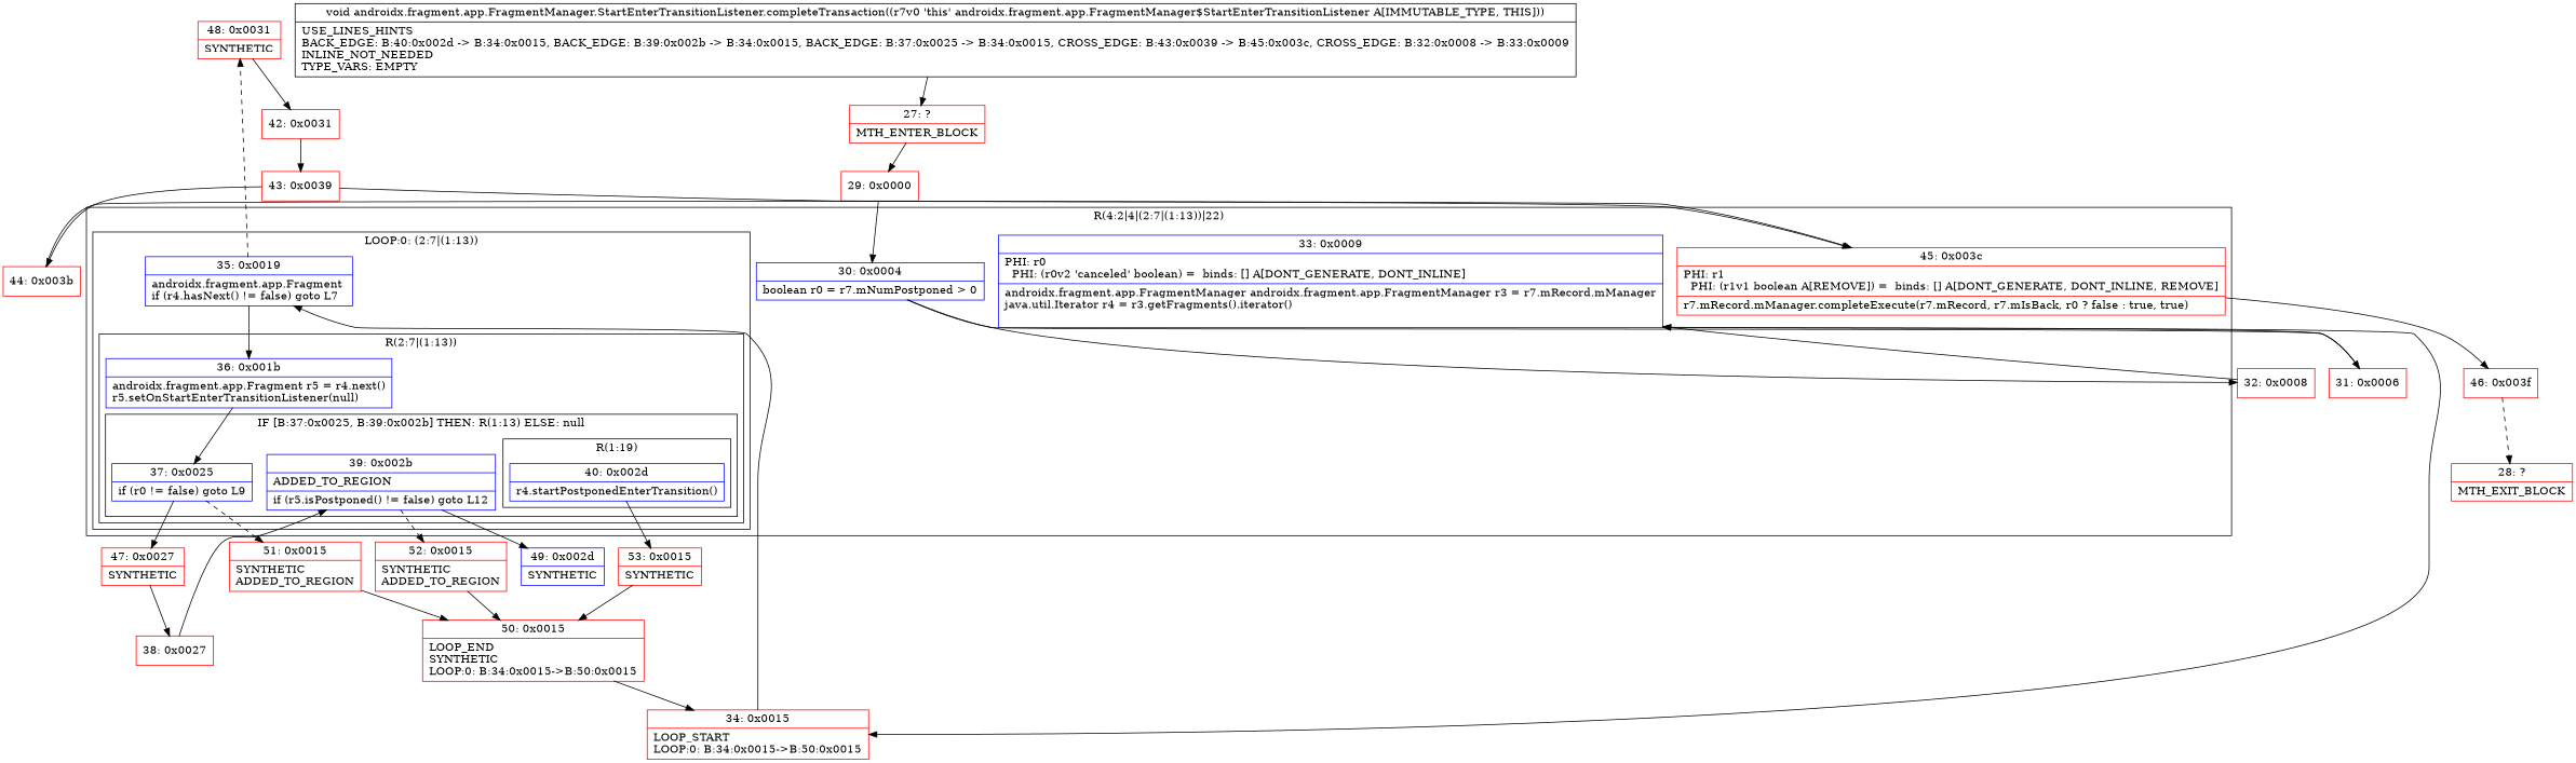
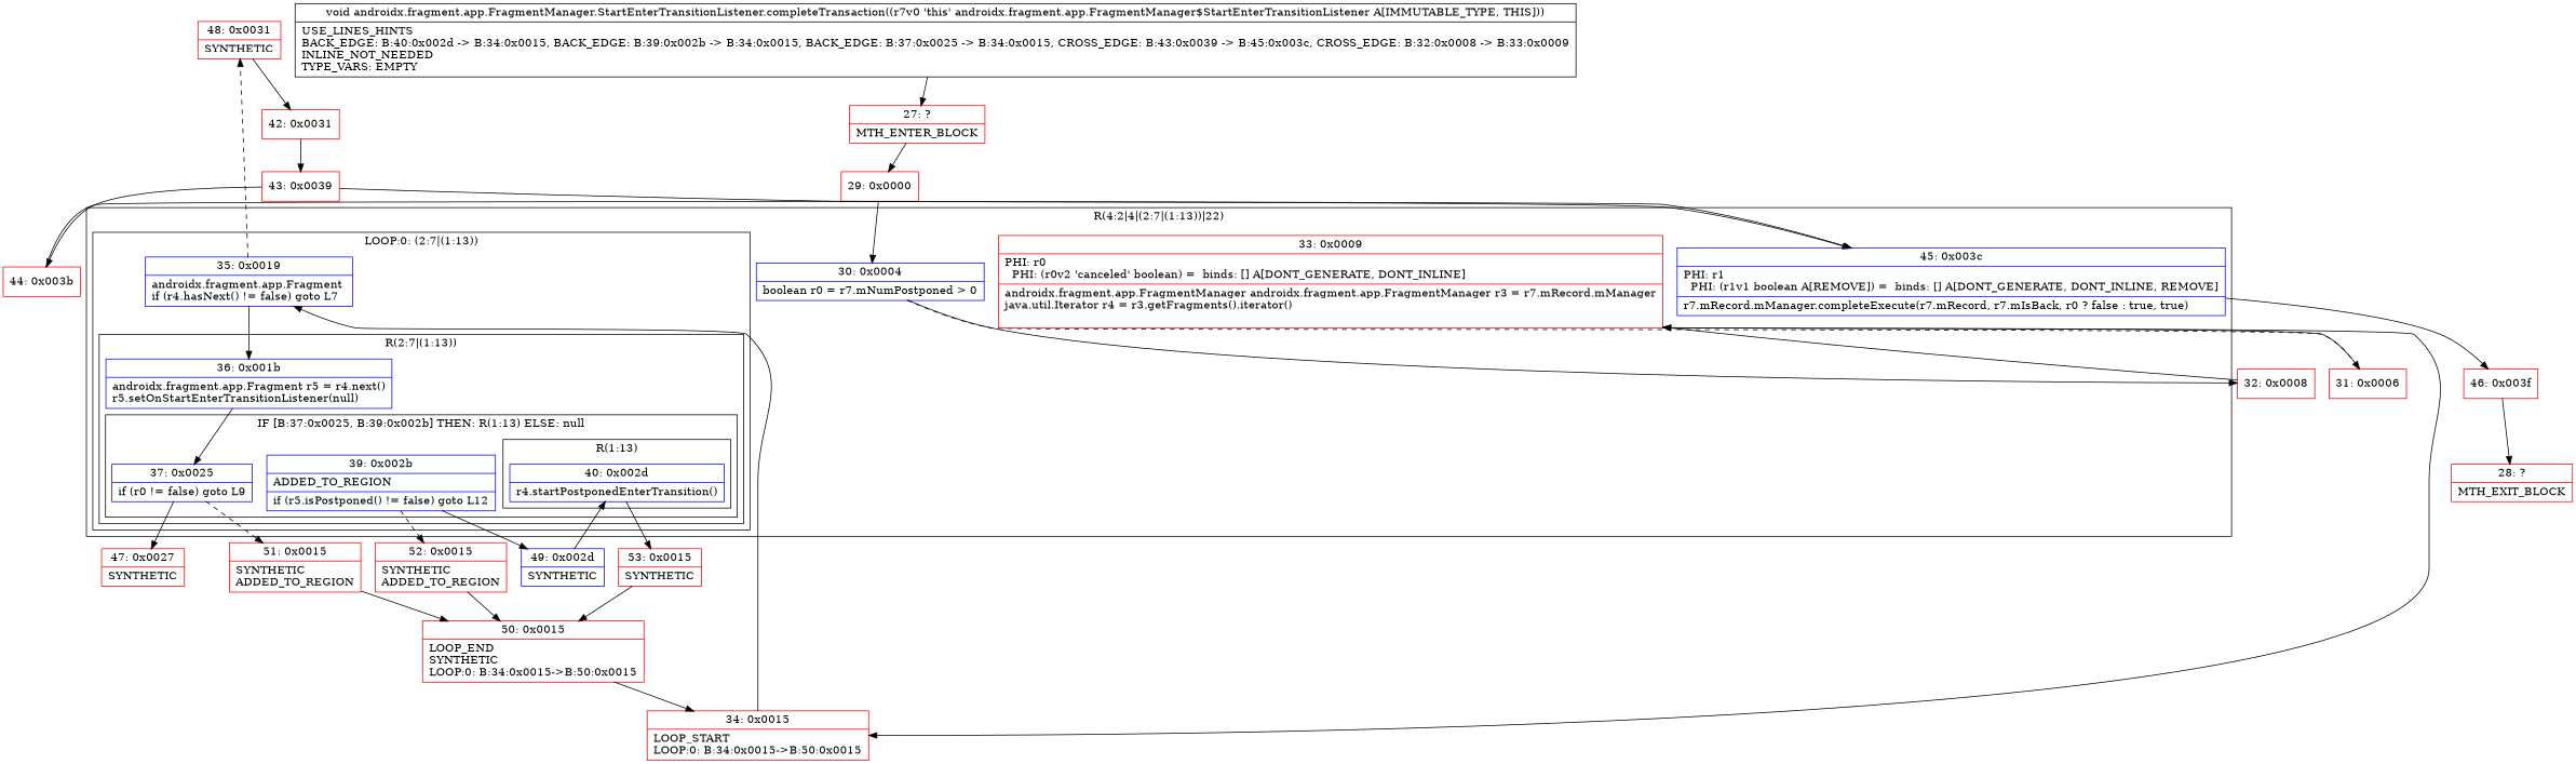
  digraph {
    node [color=red shape=record]
    n1 [color=blue label="{40\:\ 0x002d|r4.startPostponedEnterTransition()\l}"]
    n2 [color=blue label="{37\:\ 0x0025|if (r0 != false) goto L9\l}"]
    n3 [color=blue label="{39\:\ 0x002b|ADDED_TO_REGION\l|if (r5.isPostponed() != false) goto L12\l}"]
    n4 [color=blue label="{36\:\ 0x001b|androidx.fragment.app.Fragment r5 = r4.next()\lr5.setOnStartEnterTransitionListener(null)\l}"]
    n5 [color=blue label="{35\:\ 0x0019|androidx.fragment.app.Fragment \lif (r4.hasNext() != false) goto L7\l}"]
    n6 [color=blue label="{30\:\ 0x0004|boolean r0 = r7.mNumPostponed \> 0\l}"]
-   n7 [color=blue label="{33\:\ 0x0009|PHI: r0 \l  PHI: (r0v2 'canceled' boolean) =  binds: [] A[DONT_GENERATE, DONT_INLINE]\l|androidx.fragment.app.FragmentManager androidx.fragment.app.FragmentManager r3 = r7.mRecord.mManager\ljava.util.Iterator r4 = r3.getFragments().iterator()\l\l}"]
-   n8 [label="{45\:\ 0x003c|PHI: r1 \l  PHI: (r1v1 boolean A[REMOVE]) =  binds: [] A[DONT_GENERATE, DONT_INLINE, REMOVE]\l|r7.mRecord.mManager.completeExecute(r7.mRecord, r7.mIsBack, r0 ? false : true, true)\l}"]
+   n7 [label="{33\:\ 0x0009|PHI: r0 \l  PHI: (r0v2 'canceled' boolean) =  binds: [] A[DONT_GENERATE, DONT_INLINE]\l|androidx.fragment.app.FragmentManager androidx.fragment.app.FragmentManager r3 = r7.mRecord.mManager\ljava.util.Iterator r4 = r3.getFragments().iterator()\l\l}"]
+   n8 [color=blue label="{45\:\ 0x003c|PHI: r1 \l  PHI: (r1v1 boolean A[REMOVE]) =  binds: [] A[DONT_GENERATE, DONT_INLINE, REMOVE]\l|r7.mRecord.mManager.completeExecute(r7.mRecord, r7.mIsBack, r0 ? false : true, true)\l}"]
    n9 [label="{53\:\ 0x0015|SYNTHETIC\l}"]
    n10 [label="{47\:\ 0x0027|SYNTHETIC\l}"]
    n11 [label="{51\:\ 0x0015|SYNTHETIC\lADDED_TO_REGION\l}"]
    n12 [color=blue label="{49\:\ 0x002d|SYNTHETIC\l}"]
    n13 [label="{52\:\ 0x0015|SYNTHETIC\lADDED_TO_REGION\l}"]
    n14 [label="{48\:\ 0x0031|SYNTHETIC\l}"]
    n15 [label="{31\:\ 0x0006}"]
    n16 [label="{32\:\ 0x0008}"]
    n17 [label="{34\:\ 0x0015|LOOP_START\lLOOP:0: B:34:0x0015\-\>B:50:0x0015\l}"]
    n18 [label="{46\:\ 0x003f}"]
    n19 [label="{42\:\ 0x0031}"]
-   n20 [label="{38\:\ 0x0027}"]
    n21 [label="{50\:\ 0x0015|LOOP_END\lSYNTHETIC\lLOOP:0: B:34:0x0015\-\>B:50:0x0015\l}"]
    n22 [label="{28\:\ ?|MTH_EXIT_BLOCK\l}"]
    n23 [label="{27\:\ ?|MTH_ENTER_BLOCK\l}"]
    n24 [label="{29\:\ 0x0000}"]
    n25 [label="{43\:\ 0x0039}"]
    n26 [label="{44\:\ 0x003b}"]
    n27 [label="{void androidx.fragment.app.FragmentManager.StartEnterTransitionListener.completeTransaction((r7v0 'this' androidx.fragment.app.FragmentManager$StartEnterTransitionListener A[IMMUTABLE_TYPE, THIS]))  | USE_LINES_HINTS\lBACK_EDGE: B:40:0x002d \-\> B:34:0x0015, BACK_EDGE: B:39:0x002b \-\> B:34:0x0015, BACK_EDGE: B:37:0x0025 \-\> B:34:0x0015, CROSS_EDGE: B:43:0x0039 \-\> B:45:0x003c, CROSS_EDGE: B:32:0x0008 \-\> B:33:0x0009\lINLINE_NOT_NEEDED\lTYPE_VARS: EMPTY\l}" color=""]
    subgraph cluster_1 {
      label="R(4:2|4|(2:7|(1:13))|22)"
      n6
      n7
      n8
      subgraph cluster_2 {
        label="LOOP:0: (2:7|(1:13))"
        n5
        subgraph cluster_3 {
          label="R(2:7|(1:13))"
          n4
          subgraph cluster_4 {
            label="IF [B:37:0x0025, B:39:0x002b] THEN: R(1:13) ELSE: null"
            n2
            n3
            subgraph cluster_5 {
-             label="R(1:19)"
+             label="R(1:13)"
              n1
            }
          }
        }
      }
    }
    n1 -> n9
    n2 -> n10
    n2 -> n11 [style=dashed]
    n3 -> n12
    n3 -> n13 [style=dashed]
    n4 -> n2
    n5 -> n4
    n5 -> n14 [style=dashed]
-   n6 -> n15
+   n6 -> n15 [style=dashed]
    n6 -> n16
    n7 -> n17
    n8 -> n18
    n9 -> n21
-   n10 -> n20
    n11 -> n21
+   n12 -> n1
    n13 -> n21
    n14 -> n19
    n15 -> n7
    n16 -> n7
    n17 -> n5
-   n18 -> n22 [style=dashed]
+   n18 -> n22
    n19 -> n25
-   n20 -> n3
    n21 -> n17
    n23 -> n24
    n24 -> n6
    n25 -> n8
    n25 -> n26
    n26 -> n8
    n27 -> n23
  }
